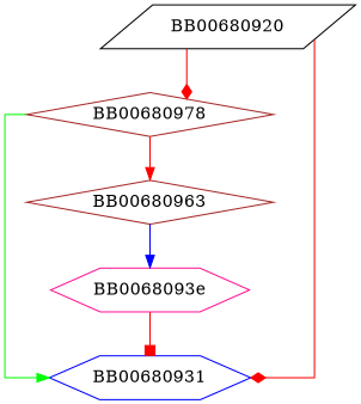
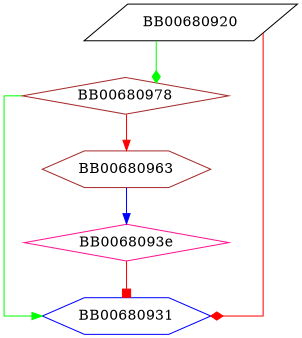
  digraph {
    splines=ortho
    node [color=brown shape=diamond]
    edge [arrowhead=normal color=red]
    BB00680920 [color=black shape=parallelogram]
    n2 [label=BB00680978]
    BB00680931 [color=blue shape=hexagon]
-   BB00680963
-   BB0068093e [color=deeppink shape=hexagon]
-   BB00680920 -> n2 [arrowhead=diamond]
+   BB00680963 [shape=hexagon]
+   BB0068093e [color=deeppink]
+   BB00680920 -> n2 [arrowhead=diamond color=green]
    BB00680920 -> BB00680931 [arrowhead=diamond]
    n2 -> BB00680931 [color=green]
    n2 -> BB00680963
    BB00680963 -> BB0068093e [color=blue]
    BB0068093e -> BB00680931 [arrowhead=box]
  }
